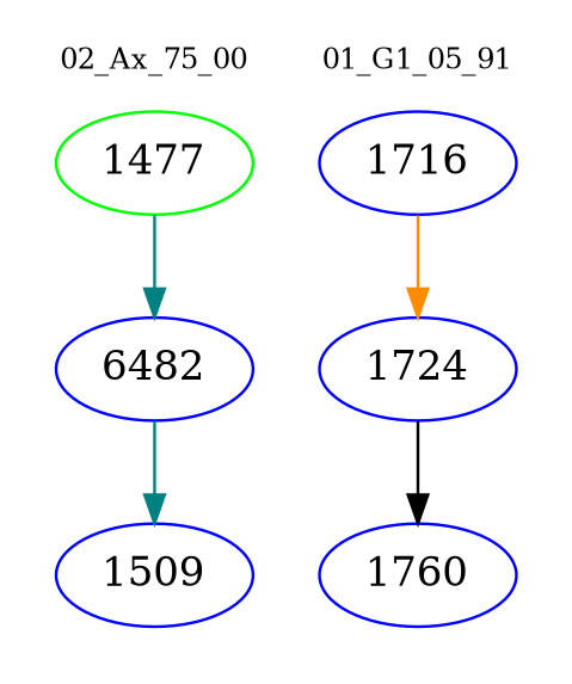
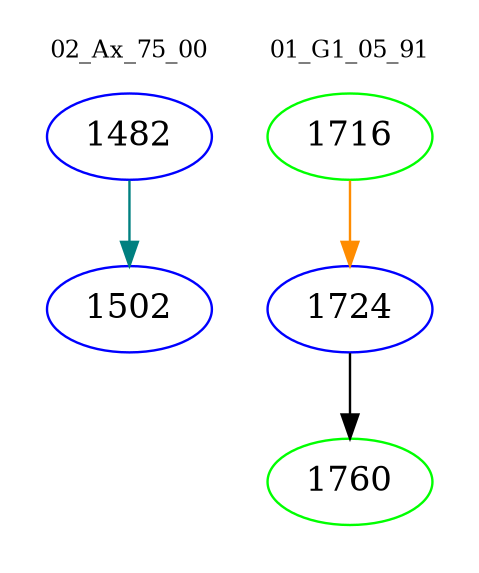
  digraph {
    node [color=blue]
    edge [color=teal]
-   n1 [color=green label=1477]
-   n2 [label=6482]
-   n3 [label=1509]
-   n4 [label=1716]
+   n2 [label=1482]
+   n3 [label=1502]
+   n4 [color=green label=1716]
    n5 [label=1724]
-   n6 [label=1760]
+   n6 [color=green label=1760]
    subgraph cluster_1 {
      color=white
      fontsize=10
      label="02_Ax_75_00"
-     n1
      n2
      n3
    }
    subgraph cluster_2 {
      color=white
      fontsize=10
      label="01_G1_05_91"
      n4
      n5
      n6
    }
-   n1 -> n2
    n2 -> n3
    n4 -> n5 [color=darkorange]
    n5 -> n6 [color=black]
  }
